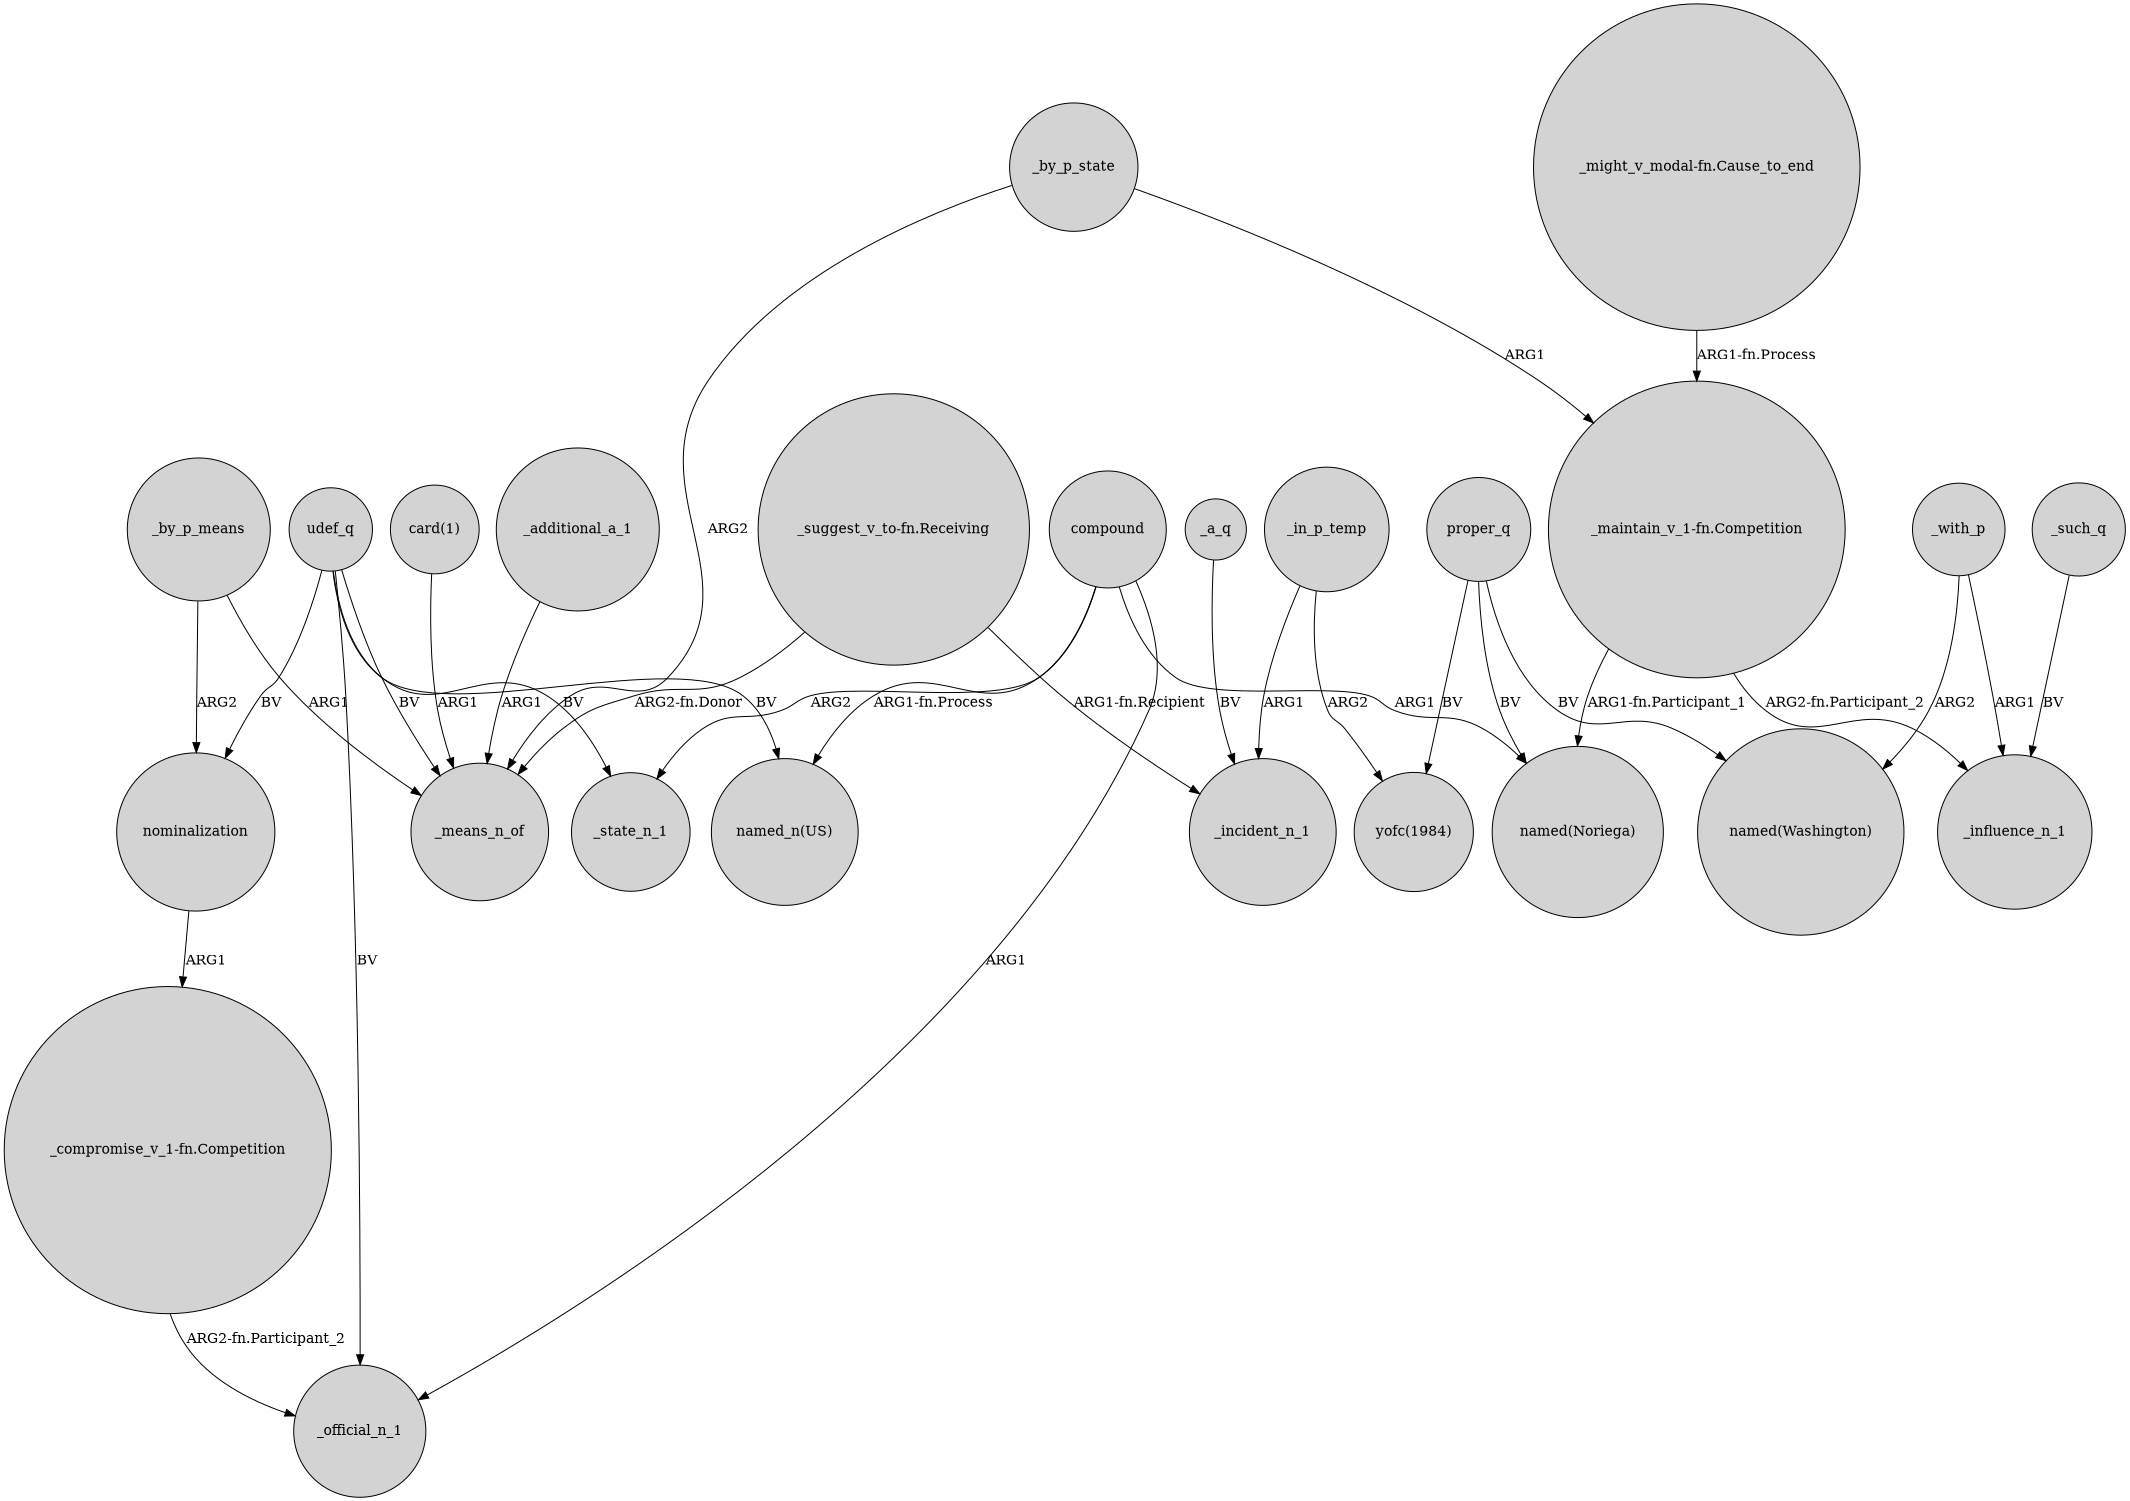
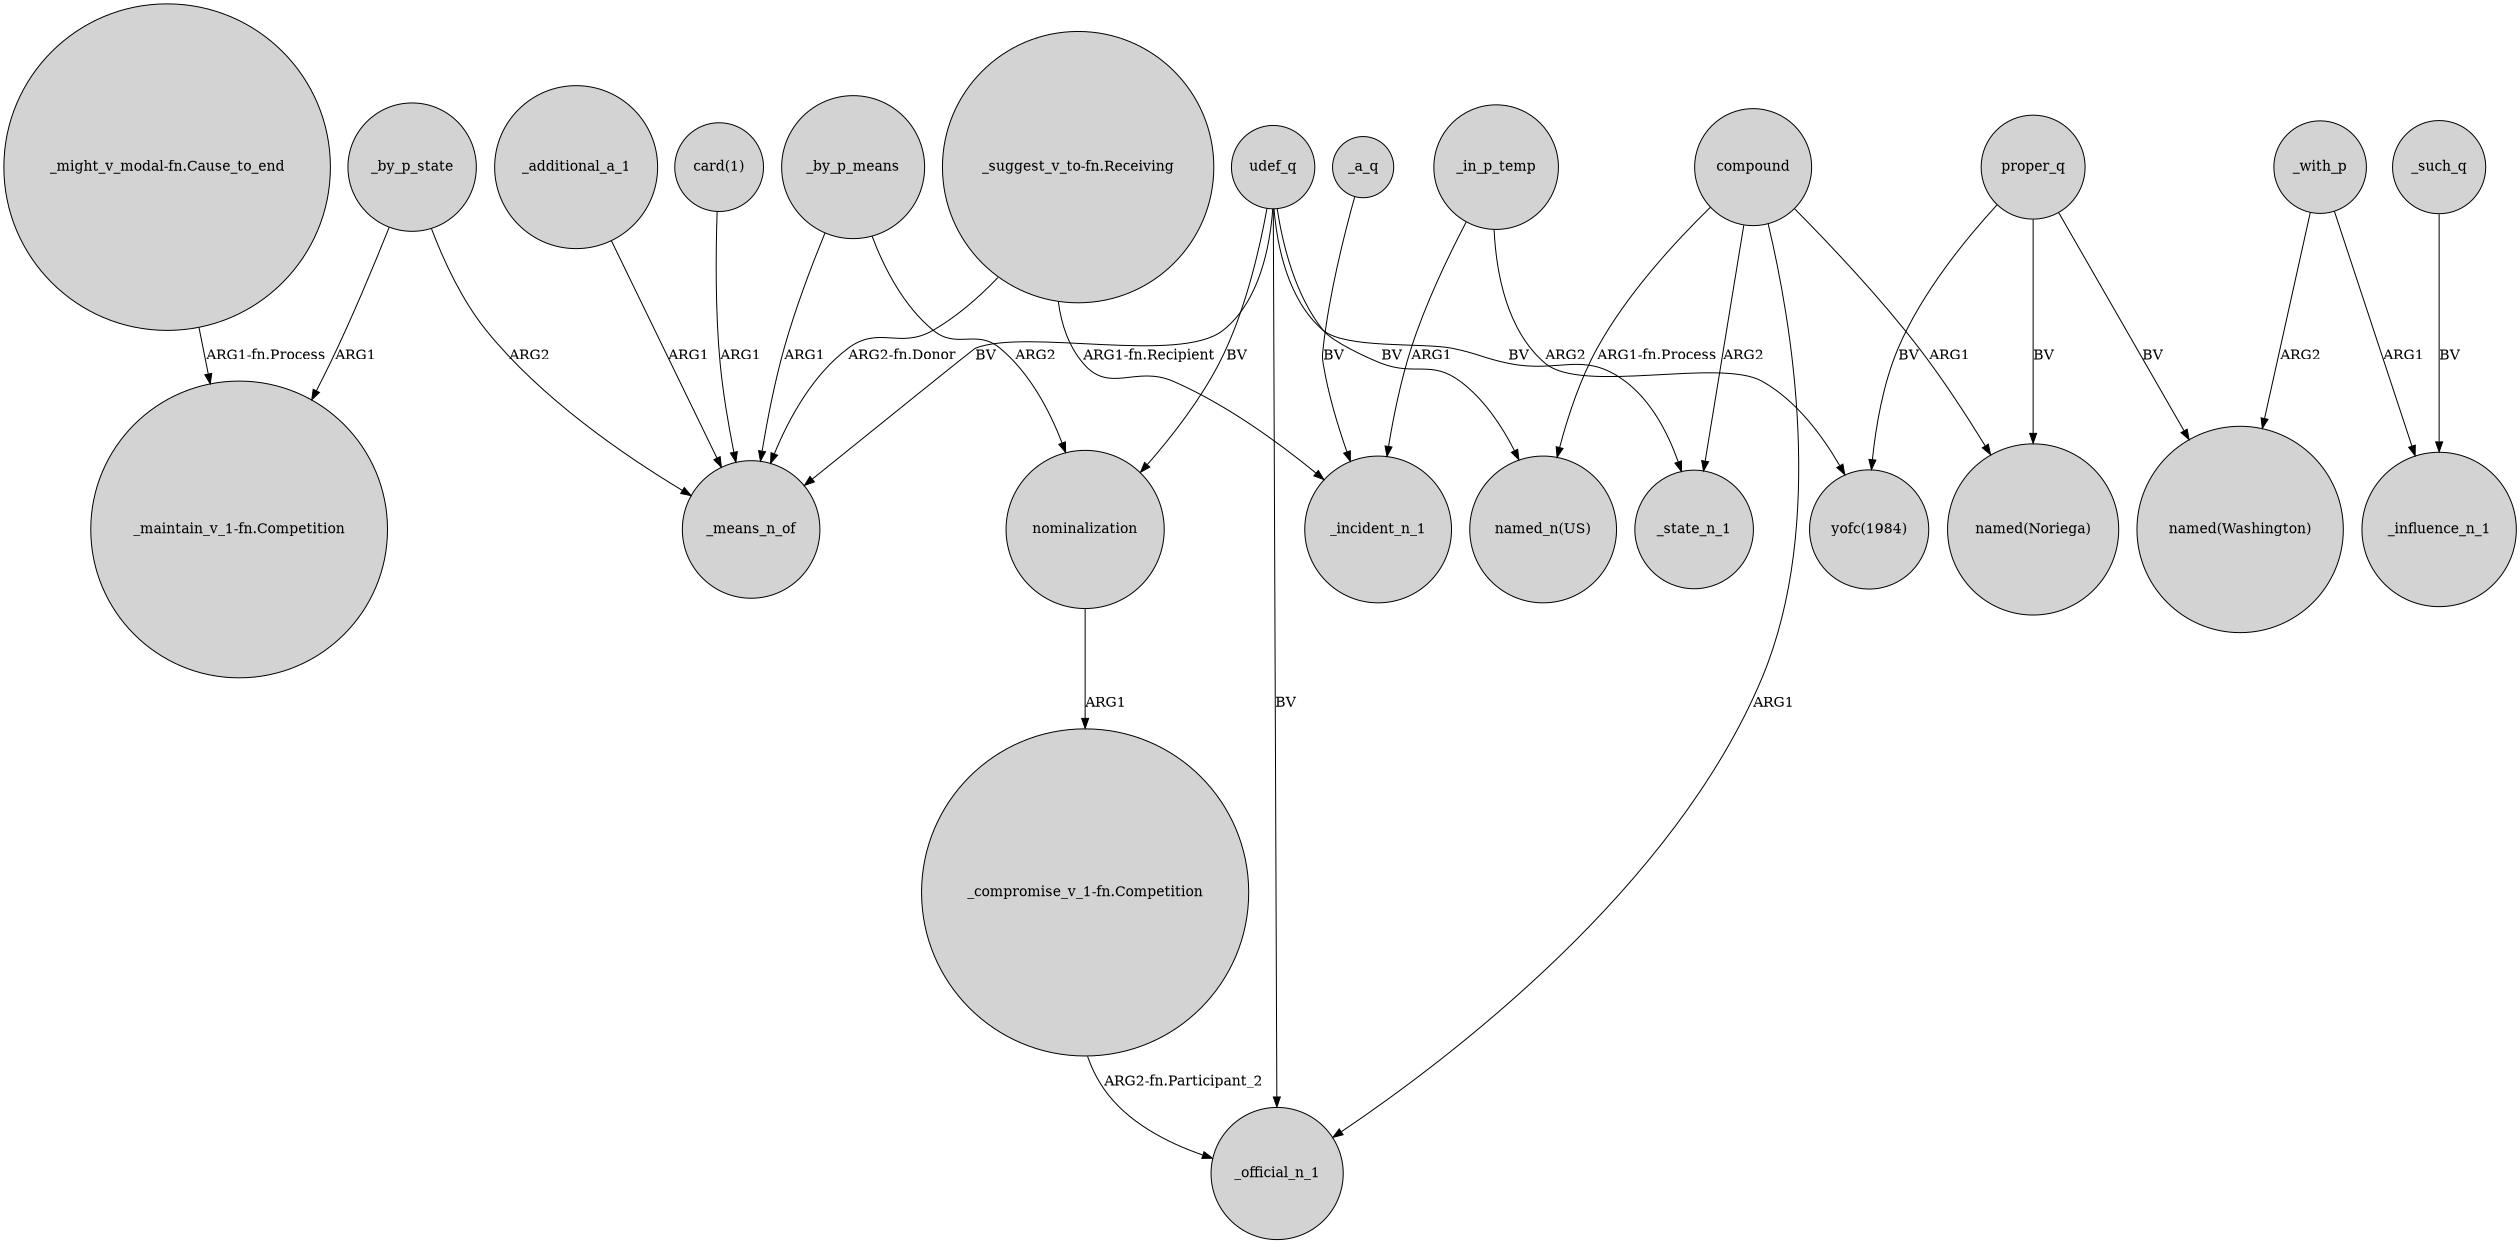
  digraph {
    node [shape=circle style=filled]
    _by_p_state
    _means_n_of
    "_maintain_v_1-fn.Competition"
    "named(Noriega)"
    _influence_n_1
    compound
    n7 [label=_state_n_1]
    _official_n_1
    "named_n(US)"
    "_suggest_v_to-fn.Receiving"
    _incident_n_1
    udef_q
    nominalization
    "_compromise_v_1-fn.Competition"
    _by_p_means
    _in_p_temp
    "yofc(1984)"
    "card(1)"
    _with_p
    "named(Washington)"
    "_might_v_modal-fn.Cause_to_end"
    _a_q
    _such_q
    proper_q
    _additional_a_1
    _by_p_state -> _means_n_of [label=ARG2]
    _by_p_state -> "_maintain_v_1-fn.Competition" [label=ARG1]
-   "_maintain_v_1-fn.Competition" -> "named(Noriega)" [label="ARG1-fn.Participant_1"]
-   "_maintain_v_1-fn.Competition" -> _influence_n_1 [label="ARG2-fn.Participant_2"]
    compound -> "named(Noriega)" [label=ARG1]
    compound -> n7 [label=ARG2]
    compound -> _official_n_1 [label=ARG1]
    compound -> "named_n(US)" [label="ARG1-fn.Process"]
    "_suggest_v_to-fn.Receiving" -> _means_n_of [label="ARG2-fn.Donor"]
    "_suggest_v_to-fn.Receiving" -> _incident_n_1 [label="ARG1-fn.Recipient"]
    udef_q -> _means_n_of [label=BV]
    udef_q -> n7 [label=BV]
    udef_q -> _official_n_1 [label=BV]
    udef_q -> "named_n(US)" [label=BV]
    udef_q -> nominalization [label=BV]
    nominalization -> "_compromise_v_1-fn.Competition" [label=ARG1]
    "_compromise_v_1-fn.Competition" -> _official_n_1 [label="ARG2-fn.Participant_2"]
    _by_p_means -> _means_n_of [label=ARG1]
    _by_p_means -> nominalization [label=ARG2]
    _in_p_temp -> _incident_n_1 [label=ARG1]
    _in_p_temp -> "yofc(1984)" [label=ARG2]
    "card(1)" -> _means_n_of [label=ARG1]
    _with_p -> _influence_n_1 [label=ARG1]
    _with_p -> "named(Washington)" [label=ARG2]
    "_might_v_modal-fn.Cause_to_end" -> "_maintain_v_1-fn.Competition" [label="ARG1-fn.Process"]
    _a_q -> _incident_n_1 [label=BV]
    _such_q -> _influence_n_1 [label=BV]
    proper_q -> "named(Noriega)" [label=BV]
    proper_q -> "yofc(1984)" [label=BV]
    proper_q -> "named(Washington)" [label=BV]
    _additional_a_1 -> _means_n_of [label=ARG1]
  }
